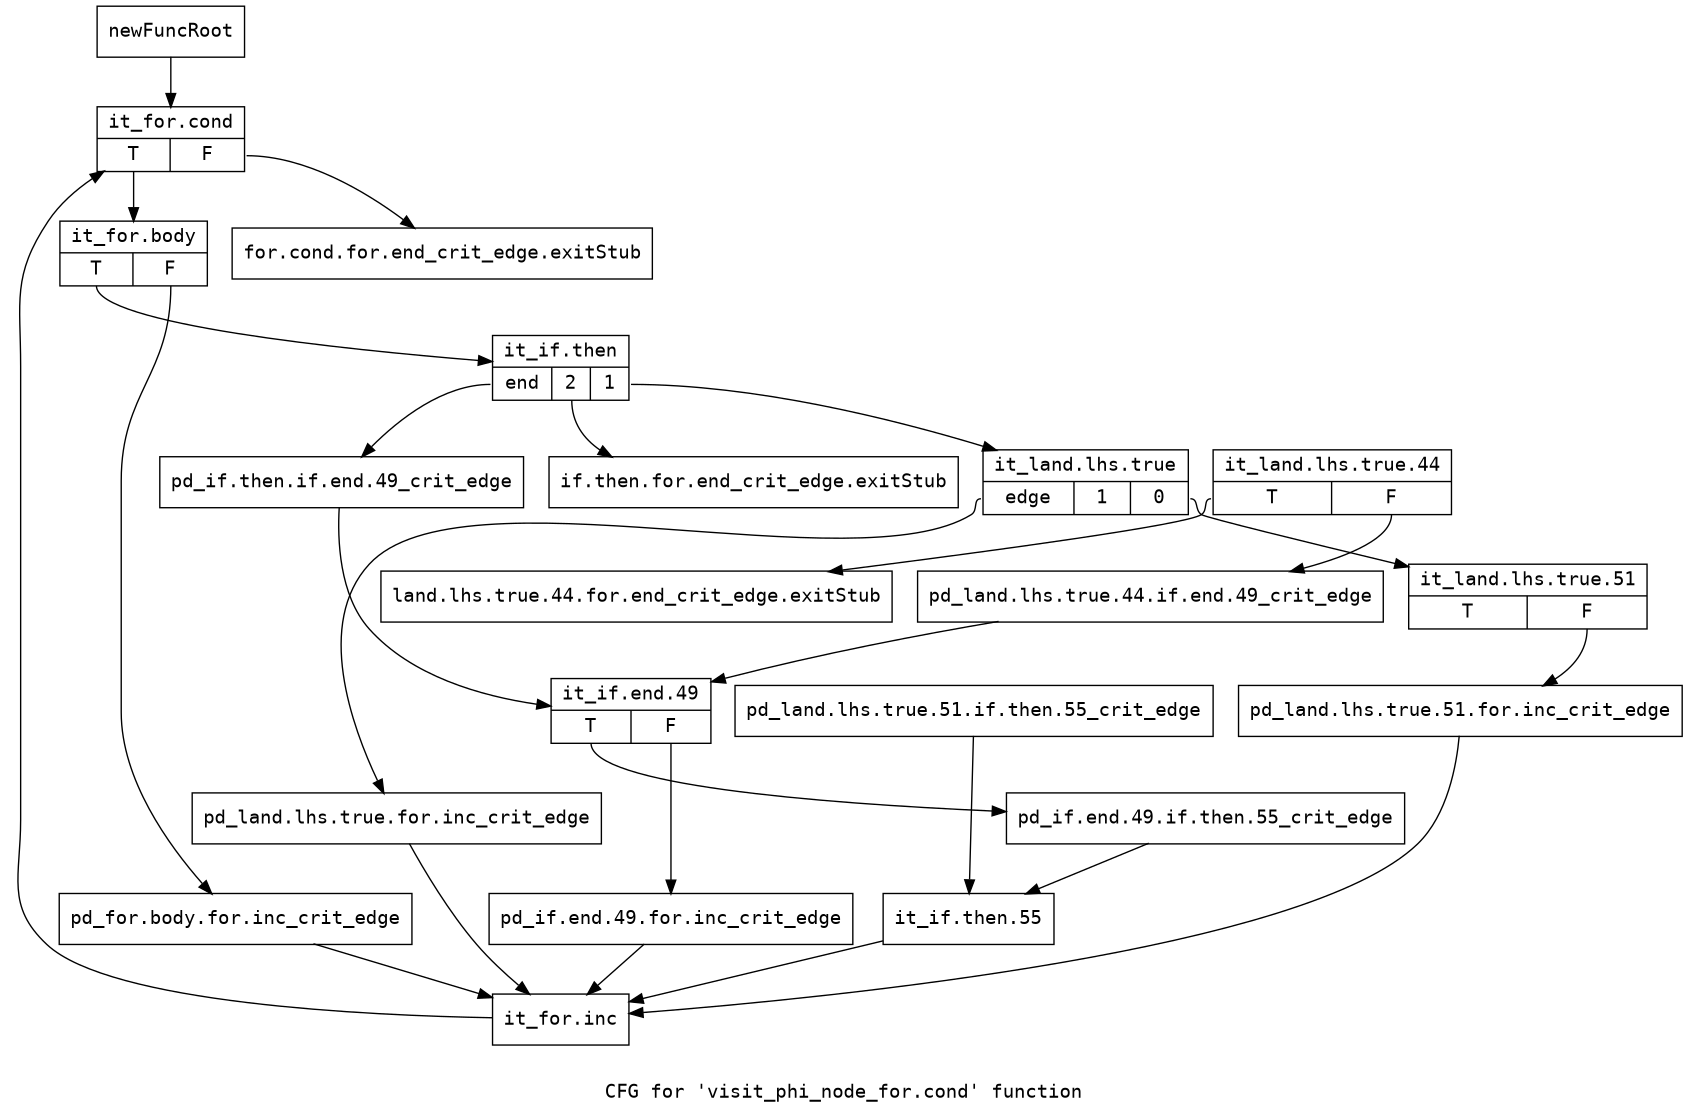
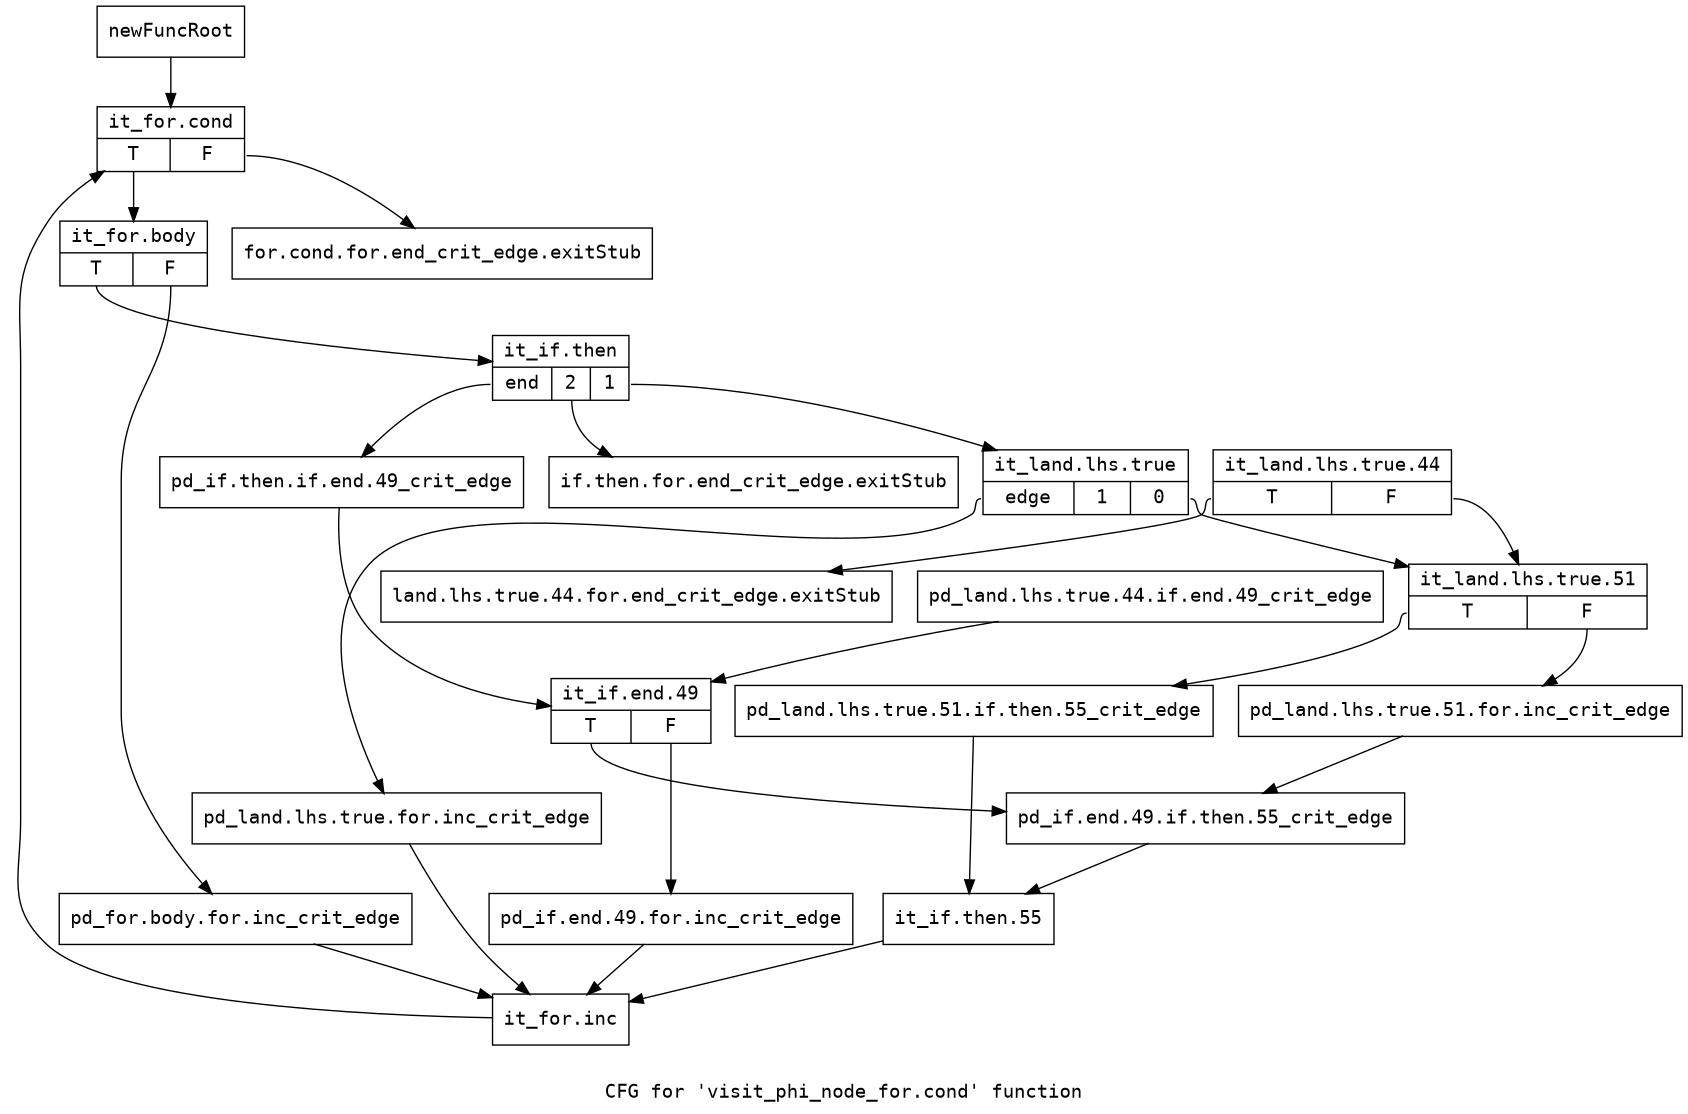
  digraph {
    fontname="DejaVu Sans Mono"
    label="CFG for 'visit_phi_node_for.cond' function"
    node [fontname="DejaVu Sans Mono" shape=record]
    edge [fontname="DejaVu Sans Mono"]
    n1 [label="{newFuncRoot}"]
    n2 [label="{it_for.cond|{<s0>T|<s1>F}}"]
    n3 [label="{for.cond.for.end_crit_edge.exitStub}"]
    n4 [label="{it_for.body|{<s0>T|<s1>F}}"]
    n5 [label="{it_if.then|{<s0>end|<s1>2|<s2>1}}"]
    n6 [label="{pd_for.body.for.inc_crit_edge}"]
    n7 [label="{if.then.for.end_crit_edge.exitStub}"]
    n8 [label="{land.lhs.true.44.for.end_crit_edge.exitStub}"]
    n9 [label="{pd_if.then.if.end.49_crit_edge}"]
    n10 [label="{it_land.lhs.true|{<s0>edge|<s1>1|<s2>0}}"]
    n11 [label="{it_for.inc}"]
    n12 [label="{it_if.end.49|{<s0>T|<s1>F}}"]
    n13 [label="{pd_land.lhs.true.for.inc_crit_edge}"]
    n14 [label="{it_land.lhs.true.51|{<s0>T|<s1>F}}"]
    n15 [label="{pd_if.end.49.if.then.55_crit_edge}"]
    n16 [label="{pd_if.end.49.for.inc_crit_edge}"]
    n17 [label="{it_land.lhs.true.44|{<s0>T|<s1>F}}"]
    n18 [label="{pd_land.lhs.true.44.if.end.49_crit_edge}"]
    n19 [label="{pd_land.lhs.true.51.if.then.55_crit_edge}"]
    n20 [label="{pd_land.lhs.true.51.for.inc_crit_edge}"]
    n21 [label="{it_if.then.55}"]
    n1 -> n2
    n2 -> n3 [tailport=s1]
    n2 -> n4 [tailport=s0]
    n4 -> n5 [tailport=s0]
    n4 -> n6 [tailport=s1]
    n5 -> n7 [tailport=s1]
    n5 -> n9 [tailport=s0]
    n5 -> n10 [tailport=s2]
    n6 -> n11
    n9 -> n12
    n10 -> n13 [tailport=s0]
    n10 -> n14 [tailport=s2]
    n11 -> n2
    n12 -> n15 [tailport=s0]
    n12 -> n16 [tailport=s1]
    n13 -> n11
+   n14 -> n19 [tailport=s0]
    n14 -> n20 [tailport=s1]
    n15 -> n21
    n16 -> n11
    n17 -> n8 [tailport=s0]
-   n17 -> n18 [tailport=s1]
+   n17 -> n14 [tailport=s1]
    n18 -> n12
    n19 -> n21
-   n20 -> n11
+   n20 -> n15
    n21 -> n11
  }
